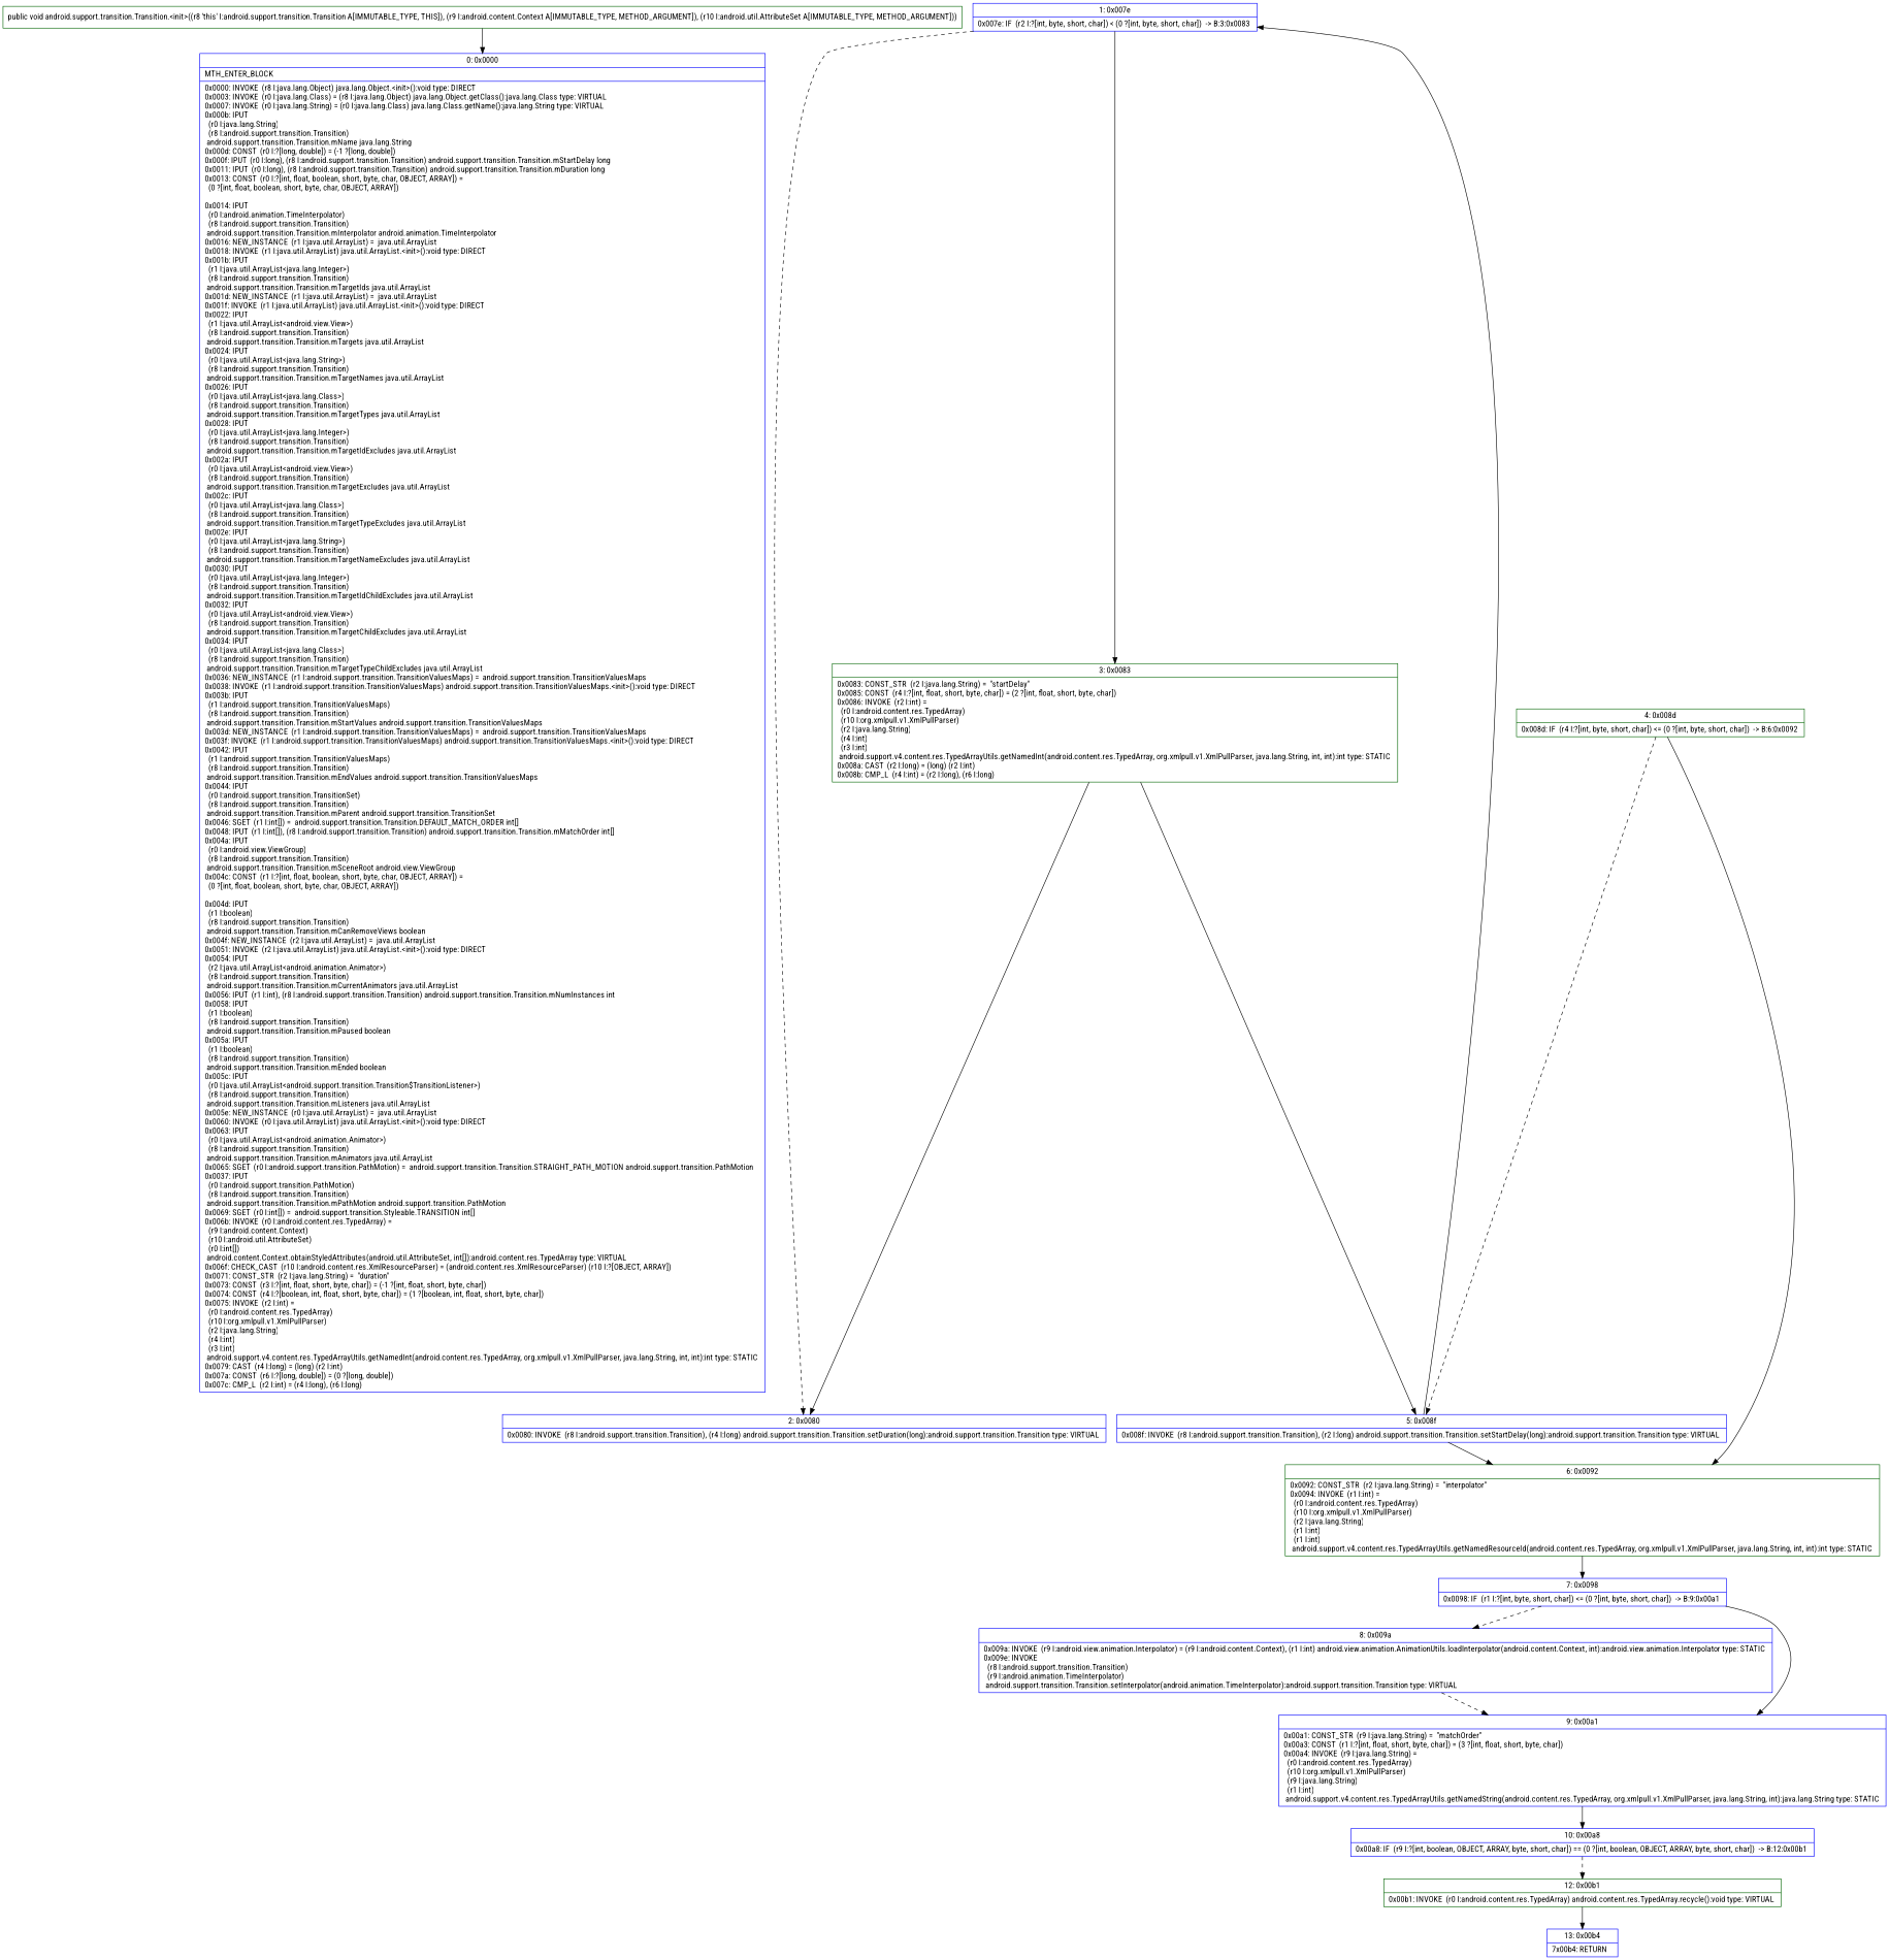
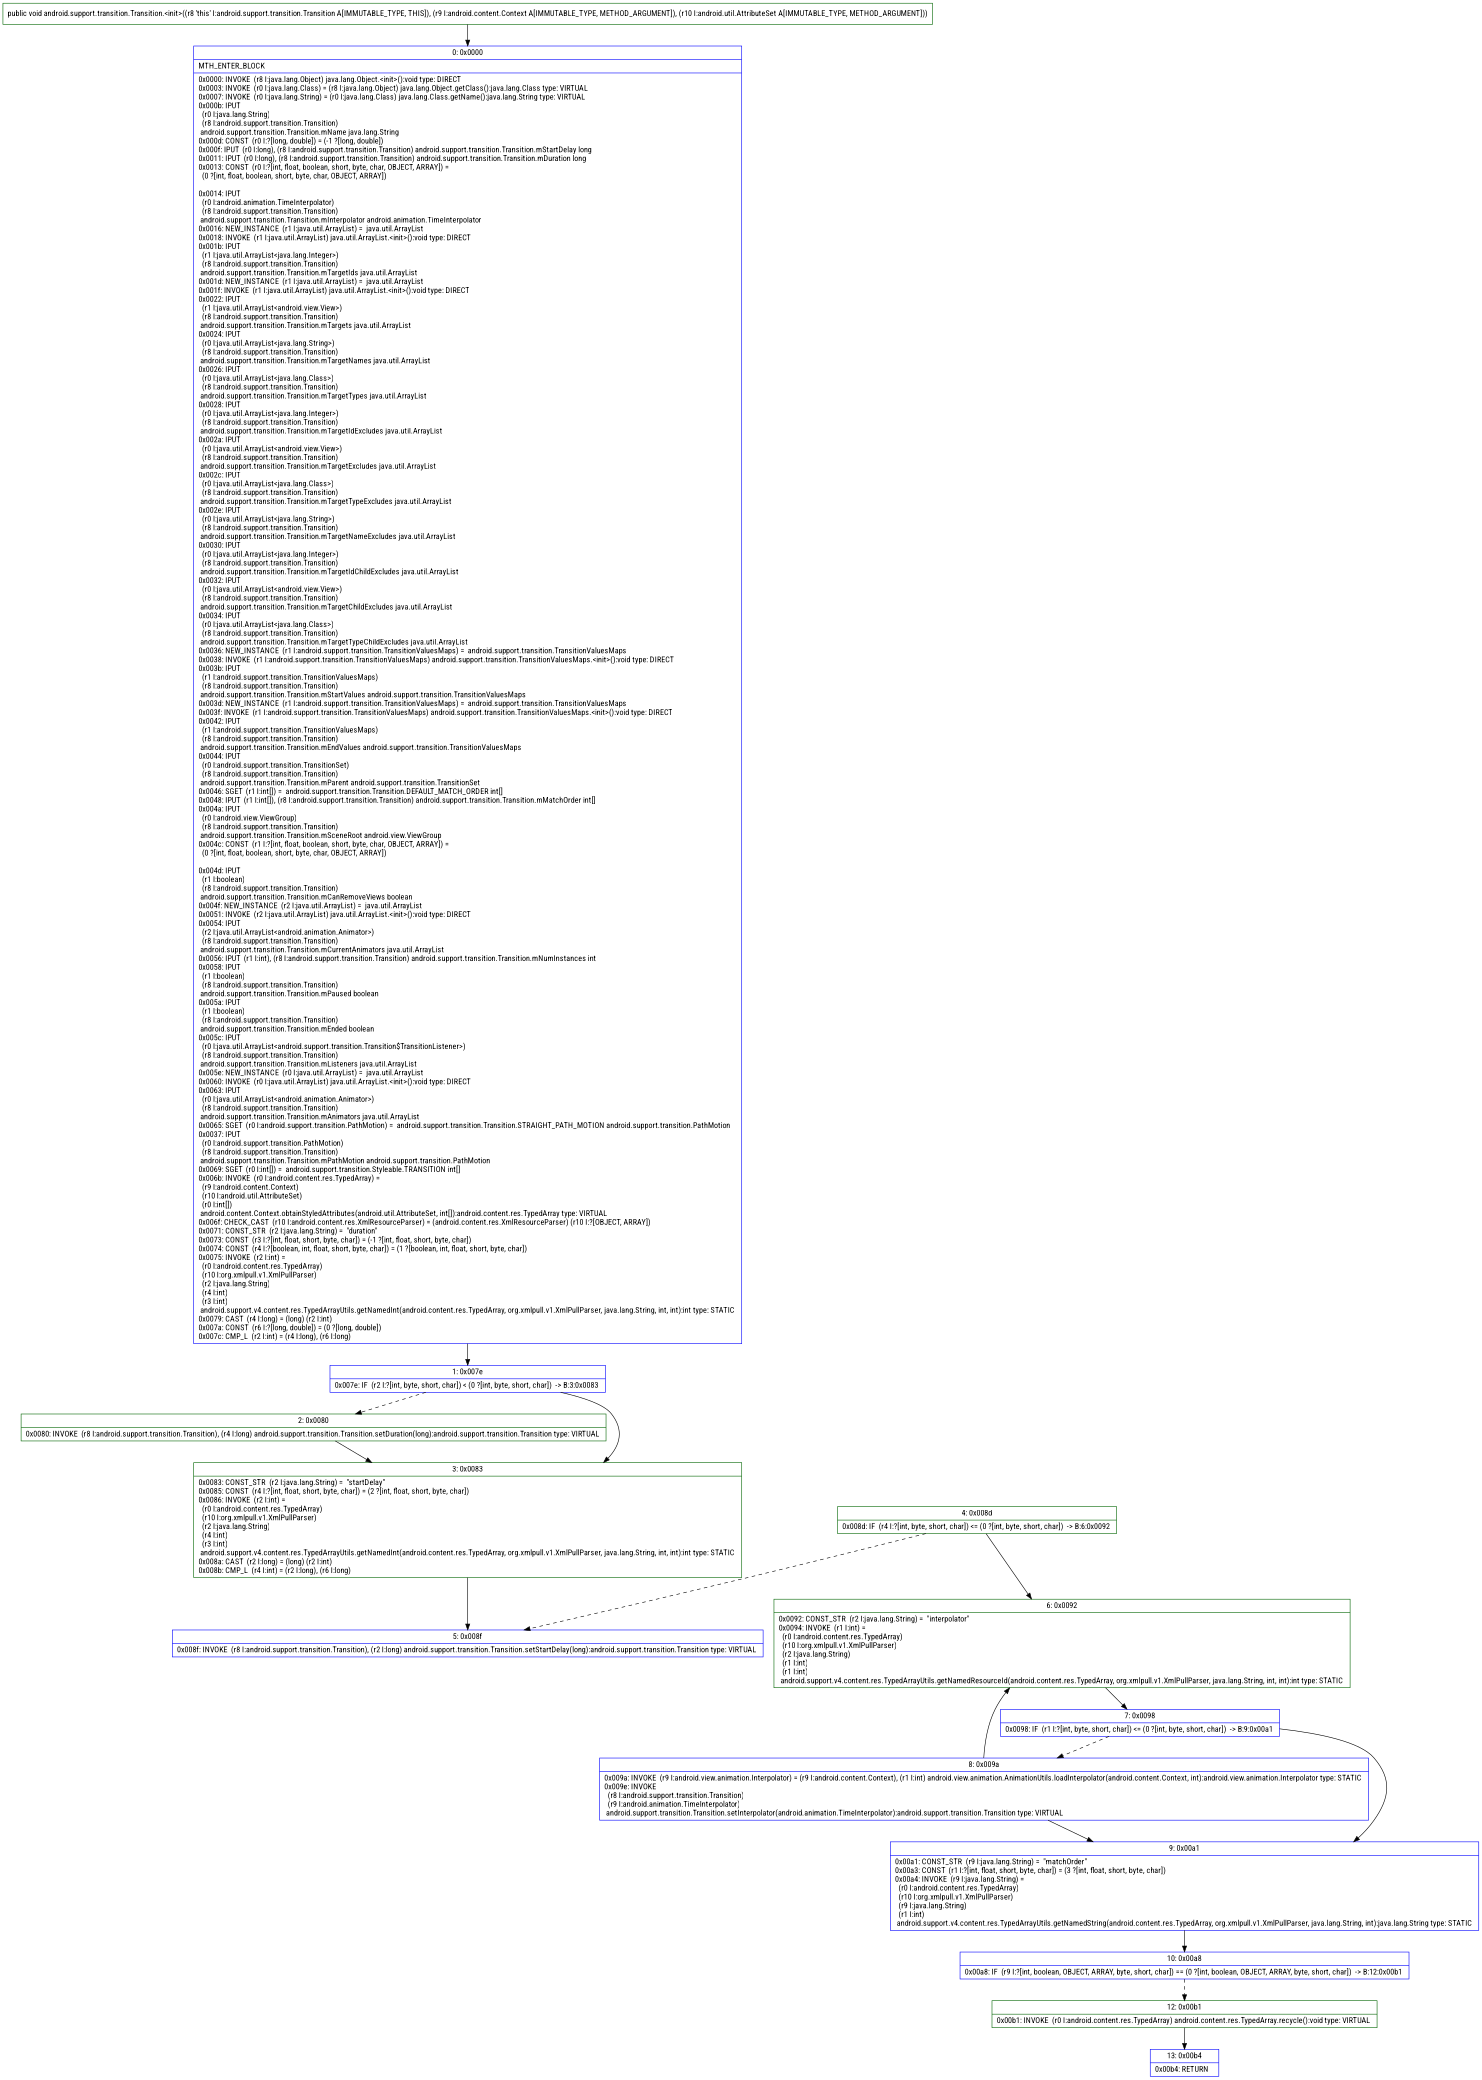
  digraph {
    fontname="Roboto Condensed"
    node [color=blue fontname="Roboto Condensed" shape=record]
    edge [fontname="Roboto Condensed"]
    n1 [label="{0\:\ 0x0000|MTH_ENTER_BLOCK\l|0x0000: INVOKE  (r8 I:java.lang.Object) java.lang.Object.\<init\>():void type: DIRECT \l0x0003: INVOKE  (r0 I:java.lang.Class) = (r8 I:java.lang.Object) java.lang.Object.getClass():java.lang.Class type: VIRTUAL \l0x0007: INVOKE  (r0 I:java.lang.String) = (r0 I:java.lang.Class) java.lang.Class.getName():java.lang.String type: VIRTUAL \l0x000b: IPUT  \l  (r0 I:java.lang.String)\l  (r8 I:android.support.transition.Transition)\l android.support.transition.Transition.mName java.lang.String \l0x000d: CONST  (r0 I:?[long, double]) = (\-1 ?[long, double]) \l0x000f: IPUT  (r0 I:long), (r8 I:android.support.transition.Transition) android.support.transition.Transition.mStartDelay long \l0x0011: IPUT  (r0 I:long), (r8 I:android.support.transition.Transition) android.support.transition.Transition.mDuration long \l0x0013: CONST  (r0 I:?[int, float, boolean, short, byte, char, OBJECT, ARRAY]) = \l  (0 ?[int, float, boolean, short, byte, char, OBJECT, ARRAY])\l \l0x0014: IPUT  \l  (r0 I:android.animation.TimeInterpolator)\l  (r8 I:android.support.transition.Transition)\l android.support.transition.Transition.mInterpolator android.animation.TimeInterpolator \l0x0016: NEW_INSTANCE  (r1 I:java.util.ArrayList) =  java.util.ArrayList \l0x0018: INVOKE  (r1 I:java.util.ArrayList) java.util.ArrayList.\<init\>():void type: DIRECT \l0x001b: IPUT  \l  (r1 I:java.util.ArrayList\<java.lang.Integer\>)\l  (r8 I:android.support.transition.Transition)\l android.support.transition.Transition.mTargetIds java.util.ArrayList \l0x001d: NEW_INSTANCE  (r1 I:java.util.ArrayList) =  java.util.ArrayList \l0x001f: INVOKE  (r1 I:java.util.ArrayList) java.util.ArrayList.\<init\>():void type: DIRECT \l0x0022: IPUT  \l  (r1 I:java.util.ArrayList\<android.view.View\>)\l  (r8 I:android.support.transition.Transition)\l android.support.transition.Transition.mTargets java.util.ArrayList \l0x0024: IPUT  \l  (r0 I:java.util.ArrayList\<java.lang.String\>)\l  (r8 I:android.support.transition.Transition)\l android.support.transition.Transition.mTargetNames java.util.ArrayList \l0x0026: IPUT  \l  (r0 I:java.util.ArrayList\<java.lang.Class\>)\l  (r8 I:android.support.transition.Transition)\l android.support.transition.Transition.mTargetTypes java.util.ArrayList \l0x0028: IPUT  \l  (r0 I:java.util.ArrayList\<java.lang.Integer\>)\l  (r8 I:android.support.transition.Transition)\l android.support.transition.Transition.mTargetIdExcludes java.util.ArrayList \l0x002a: IPUT  \l  (r0 I:java.util.ArrayList\<android.view.View\>)\l  (r8 I:android.support.transition.Transition)\l android.support.transition.Transition.mTargetExcludes java.util.ArrayList \l0x002c: IPUT  \l  (r0 I:java.util.ArrayList\<java.lang.Class\>)\l  (r8 I:android.support.transition.Transition)\l android.support.transition.Transition.mTargetTypeExcludes java.util.ArrayList \l0x002e: IPUT  \l  (r0 I:java.util.ArrayList\<java.lang.String\>)\l  (r8 I:android.support.transition.Transition)\l android.support.transition.Transition.mTargetNameExcludes java.util.ArrayList \l0x0030: IPUT  \l  (r0 I:java.util.ArrayList\<java.lang.Integer\>)\l  (r8 I:android.support.transition.Transition)\l android.support.transition.Transition.mTargetIdChildExcludes java.util.ArrayList \l0x0032: IPUT  \l  (r0 I:java.util.ArrayList\<android.view.View\>)\l  (r8 I:android.support.transition.Transition)\l android.support.transition.Transition.mTargetChildExcludes java.util.ArrayList \l0x0034: IPUT  \l  (r0 I:java.util.ArrayList\<java.lang.Class\>)\l  (r8 I:android.support.transition.Transition)\l android.support.transition.Transition.mTargetTypeChildExcludes java.util.ArrayList \l0x0036: NEW_INSTANCE  (r1 I:android.support.transition.TransitionValuesMaps) =  android.support.transition.TransitionValuesMaps \l0x0038: INVOKE  (r1 I:android.support.transition.TransitionValuesMaps) android.support.transition.TransitionValuesMaps.\<init\>():void type: DIRECT \l0x003b: IPUT  \l  (r1 I:android.support.transition.TransitionValuesMaps)\l  (r8 I:android.support.transition.Transition)\l android.support.transition.Transition.mStartValues android.support.transition.TransitionValuesMaps \l0x003d: NEW_INSTANCE  (r1 I:android.support.transition.TransitionValuesMaps) =  android.support.transition.TransitionValuesMaps \l0x003f: INVOKE  (r1 I:android.support.transition.TransitionValuesMaps) android.support.transition.TransitionValuesMaps.\<init\>():void type: DIRECT \l0x0042: IPUT  \l  (r1 I:android.support.transition.TransitionValuesMaps)\l  (r8 I:android.support.transition.Transition)\l android.support.transition.Transition.mEndValues android.support.transition.TransitionValuesMaps \l0x0044: IPUT  \l  (r0 I:android.support.transition.TransitionSet)\l  (r8 I:android.support.transition.Transition)\l android.support.transition.Transition.mParent android.support.transition.TransitionSet \l0x0046: SGET  (r1 I:int[]) =  android.support.transition.Transition.DEFAULT_MATCH_ORDER int[] \l0x0048: IPUT  (r1 I:int[]), (r8 I:android.support.transition.Transition) android.support.transition.Transition.mMatchOrder int[] \l0x004a: IPUT  \l  (r0 I:android.view.ViewGroup)\l  (r8 I:android.support.transition.Transition)\l android.support.transition.Transition.mSceneRoot android.view.ViewGroup \l0x004c: CONST  (r1 I:?[int, float, boolean, short, byte, char, OBJECT, ARRAY]) = \l  (0 ?[int, float, boolean, short, byte, char, OBJECT, ARRAY])\l \l0x004d: IPUT  \l  (r1 I:boolean)\l  (r8 I:android.support.transition.Transition)\l android.support.transition.Transition.mCanRemoveViews boolean \l0x004f: NEW_INSTANCE  (r2 I:java.util.ArrayList) =  java.util.ArrayList \l0x0051: INVOKE  (r2 I:java.util.ArrayList) java.util.ArrayList.\<init\>():void type: DIRECT \l0x0054: IPUT  \l  (r2 I:java.util.ArrayList\<android.animation.Animator\>)\l  (r8 I:android.support.transition.Transition)\l android.support.transition.Transition.mCurrentAnimators java.util.ArrayList \l0x0056: IPUT  (r1 I:int), (r8 I:android.support.transition.Transition) android.support.transition.Transition.mNumInstances int \l0x0058: IPUT  \l  (r1 I:boolean)\l  (r8 I:android.support.transition.Transition)\l android.support.transition.Transition.mPaused boolean \l0x005a: IPUT  \l  (r1 I:boolean)\l  (r8 I:android.support.transition.Transition)\l android.support.transition.Transition.mEnded boolean \l0x005c: IPUT  \l  (r0 I:java.util.ArrayList\<android.support.transition.Transition$TransitionListener\>)\l  (r8 I:android.support.transition.Transition)\l android.support.transition.Transition.mListeners java.util.ArrayList \l0x005e: NEW_INSTANCE  (r0 I:java.util.ArrayList) =  java.util.ArrayList \l0x0060: INVOKE  (r0 I:java.util.ArrayList) java.util.ArrayList.\<init\>():void type: DIRECT \l0x0063: IPUT  \l  (r0 I:java.util.ArrayList\<android.animation.Animator\>)\l  (r8 I:android.support.transition.Transition)\l android.support.transition.Transition.mAnimators java.util.ArrayList \l0x0065: SGET  (r0 I:android.support.transition.PathMotion) =  android.support.transition.Transition.STRAIGHT_PATH_MOTION android.support.transition.PathMotion \l0x0037: IPUT  \l  (r0 I:android.support.transition.PathMotion)\l  (r8 I:android.support.transition.Transition)\l android.support.transition.Transition.mPathMotion android.support.transition.PathMotion \l0x0069: SGET  (r0 I:int[]) =  android.support.transition.Styleable.TRANSITION int[] \l0x006b: INVOKE  (r0 I:android.content.res.TypedArray) = \l  (r9 I:android.content.Context)\l  (r10 I:android.util.AttributeSet)\l  (r0 I:int[])\l android.content.Context.obtainStyledAttributes(android.util.AttributeSet, int[]):android.content.res.TypedArray type: VIRTUAL \l0x006f: CHECK_CAST  (r10 I:android.content.res.XmlResourceParser) = (android.content.res.XmlResourceParser) (r10 I:?[OBJECT, ARRAY]) \l0x0071: CONST_STR  (r2 I:java.lang.String) =  \"duration\" \l0x0073: CONST  (r3 I:?[int, float, short, byte, char]) = (\-1 ?[int, float, short, byte, char]) \l0x0074: CONST  (r4 I:?[boolean, int, float, short, byte, char]) = (1 ?[boolean, int, float, short, byte, char]) \l0x0075: INVOKE  (r2 I:int) = \l  (r0 I:android.content.res.TypedArray)\l  (r10 I:org.xmlpull.v1.XmlPullParser)\l  (r2 I:java.lang.String)\l  (r4 I:int)\l  (r3 I:int)\l android.support.v4.content.res.TypedArrayUtils.getNamedInt(android.content.res.TypedArray, org.xmlpull.v1.XmlPullParser, java.lang.String, int, int):int type: STATIC \l0x0079: CAST  (r4 I:long) = (long) (r2 I:int) \l0x007a: CONST  (r6 I:?[long, double]) = (0 ?[long, double]) \l0x007c: CMP_L  (r2 I:int) = (r4 I:long), (r6 I:long) \l}"]
    n2 [label="{1\:\ 0x007e|0x007e: IF  (r2 I:?[int, byte, short, char]) \< (0 ?[int, byte, short, char])  \-\> B:3:0x0083 \l}"]
-   n3 [label="{2\:\ 0x0080|0x0080: INVOKE  (r8 I:android.support.transition.Transition), (r4 I:long) android.support.transition.Transition.setDuration(long):android.support.transition.Transition type: VIRTUAL \l}"]
+   n3 [color=darkgreen label="{2\:\ 0x0080|0x0080: INVOKE  (r8 I:android.support.transition.Transition), (r4 I:long) android.support.transition.Transition.setDuration(long):android.support.transition.Transition type: VIRTUAL \l}"]
    n4 [color=darkgreen label="{3\:\ 0x0083|0x0083: CONST_STR  (r2 I:java.lang.String) =  \"startDelay\" \l0x0085: CONST  (r4 I:?[int, float, short, byte, char]) = (2 ?[int, float, short, byte, char]) \l0x0086: INVOKE  (r2 I:int) = \l  (r0 I:android.content.res.TypedArray)\l  (r10 I:org.xmlpull.v1.XmlPullParser)\l  (r2 I:java.lang.String)\l  (r4 I:int)\l  (r3 I:int)\l android.support.v4.content.res.TypedArrayUtils.getNamedInt(android.content.res.TypedArray, org.xmlpull.v1.XmlPullParser, java.lang.String, int, int):int type: STATIC \l0x008a: CAST  (r2 I:long) = (long) (r2 I:int) \l0x008b: CMP_L  (r4 I:int) = (r2 I:long), (r6 I:long) \l}"]
    n5 [label="{5\:\ 0x008f|0x008f: INVOKE  (r8 I:android.support.transition.Transition), (r2 I:long) android.support.transition.Transition.setStartDelay(long):android.support.transition.Transition type: VIRTUAL \l}"]
    n6 [color=darkgreen label="{4\:\ 0x008d|0x008d: IF  (r4 I:?[int, byte, short, char]) \<= (0 ?[int, byte, short, char])  \-\> B:6:0x0092 \l}"]
    n7 [color=darkgreen label="{6\:\ 0x0092|0x0092: CONST_STR  (r2 I:java.lang.String) =  \"interpolator\" \l0x0094: INVOKE  (r1 I:int) = \l  (r0 I:android.content.res.TypedArray)\l  (r10 I:org.xmlpull.v1.XmlPullParser)\l  (r2 I:java.lang.String)\l  (r1 I:int)\l  (r1 I:int)\l android.support.v4.content.res.TypedArrayUtils.getNamedResourceId(android.content.res.TypedArray, org.xmlpull.v1.XmlPullParser, java.lang.String, int, int):int type: STATIC \l}"]
    n8 [label="{7\:\ 0x0098|0x0098: IF  (r1 I:?[int, byte, short, char]) \<= (0 ?[int, byte, short, char])  \-\> B:9:0x00a1 \l}"]
    n9 [label="{8\:\ 0x009a|0x009a: INVOKE  (r9 I:android.view.animation.Interpolator) = (r9 I:android.content.Context), (r1 I:int) android.view.animation.AnimationUtils.loadInterpolator(android.content.Context, int):android.view.animation.Interpolator type: STATIC \l0x009e: INVOKE  \l  (r8 I:android.support.transition.Transition)\l  (r9 I:android.animation.TimeInterpolator)\l android.support.transition.Transition.setInterpolator(android.animation.TimeInterpolator):android.support.transition.Transition type: VIRTUAL \l}"]
    n10 [label="{9\:\ 0x00a1|0x00a1: CONST_STR  (r9 I:java.lang.String) =  \"matchOrder\" \l0x00a3: CONST  (r1 I:?[int, float, short, byte, char]) = (3 ?[int, float, short, byte, char]) \l0x00a4: INVOKE  (r9 I:java.lang.String) = \l  (r0 I:android.content.res.TypedArray)\l  (r10 I:org.xmlpull.v1.XmlPullParser)\l  (r9 I:java.lang.String)\l  (r1 I:int)\l android.support.v4.content.res.TypedArrayUtils.getNamedString(android.content.res.TypedArray, org.xmlpull.v1.XmlPullParser, java.lang.String, int):java.lang.String type: STATIC \l}"]
    n11 [label="{10\:\ 0x00a8|0x00a8: IF  (r9 I:?[int, boolean, OBJECT, ARRAY, byte, short, char]) == (0 ?[int, boolean, OBJECT, ARRAY, byte, short, char])  \-\> B:12:0x00b1 \l}"]
    n12 [color=darkgreen label="{12\:\ 0x00b1|0x00b1: INVOKE  (r0 I:android.content.res.TypedArray) android.content.res.TypedArray.recycle():void type: VIRTUAL \l}"]
-   n13 [label="{13\:\ 0x00b4|7x00b4: RETURN   \l}"]
+   n13 [label="{13\:\ 0x00b4|0x00b4: RETURN   \l}"]
    n14 [color=darkgreen label="{public void android.support.transition.Transition.\<init\>((r8 'this' I:android.support.transition.Transition A[IMMUTABLE_TYPE, THIS]), (r9 I:android.content.Context A[IMMUTABLE_TYPE, METHOD_ARGUMENT]), (r10 I:android.util.AttributeSet A[IMMUTABLE_TYPE, METHOD_ARGUMENT])) }"]
-   n5 -> n2
+   n1 -> n2
    n2 -> n3 [style=dashed]
    n2 -> n4
-   n4 -> n3
+   n3 -> n4
    n4 -> n5
-   n5 -> n7
+   n9 -> n7
    n6 -> n5 [style=dashed]
    n6 -> n7
    n7 -> n8
    n8 -> n9 [style=dashed]
    n8 -> n10
-   n9 -> n10 [style=dashed]
+   n9 -> n10
    n10 -> n11
    n11 -> n12 [style=dashed]
    n12 -> n13
    n14 -> n1
  }
